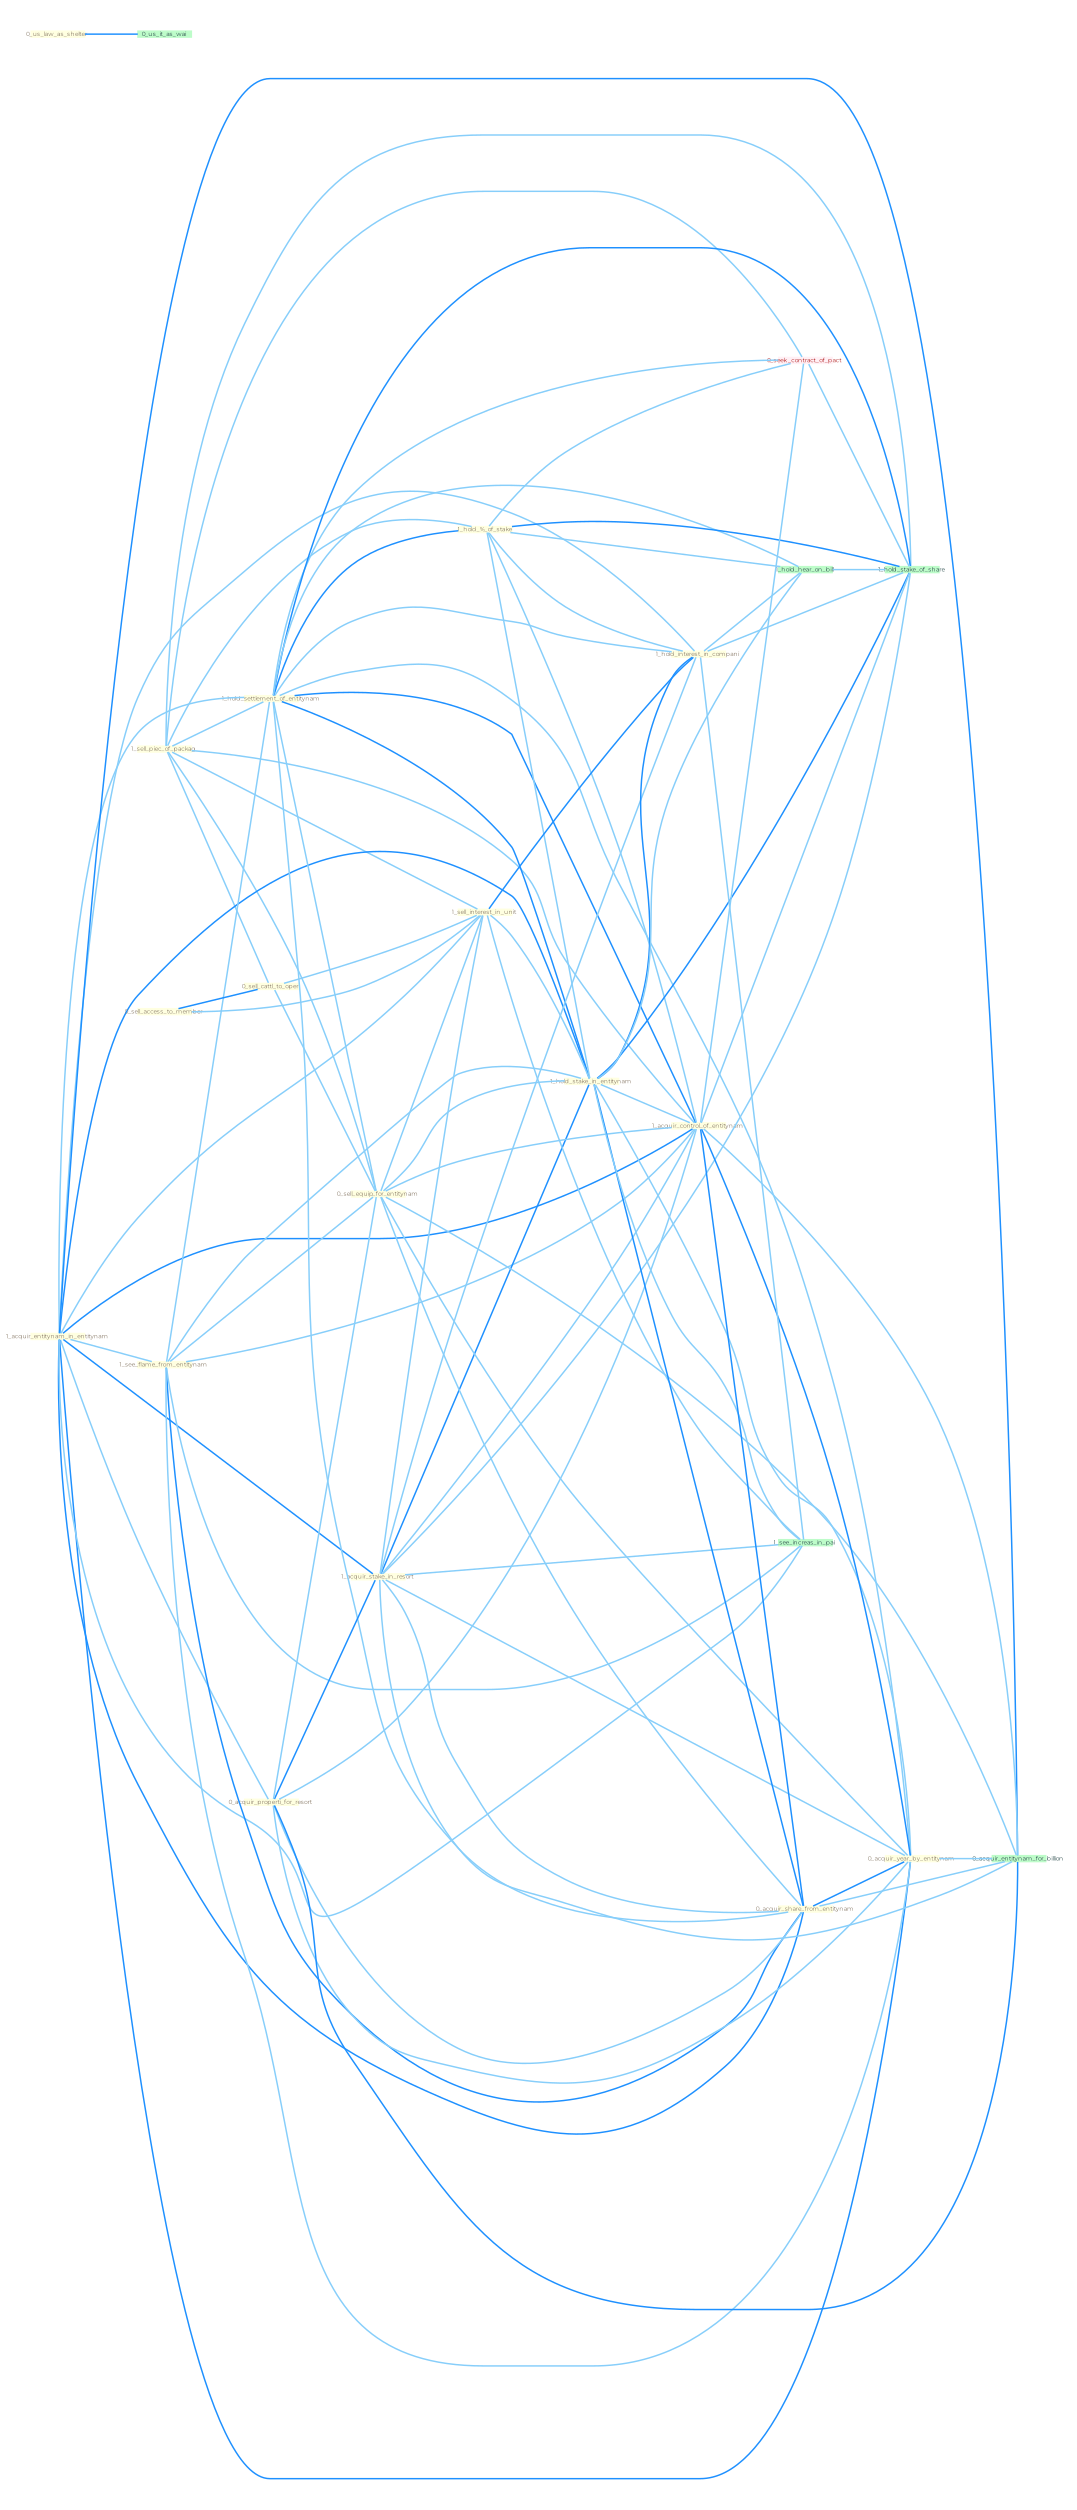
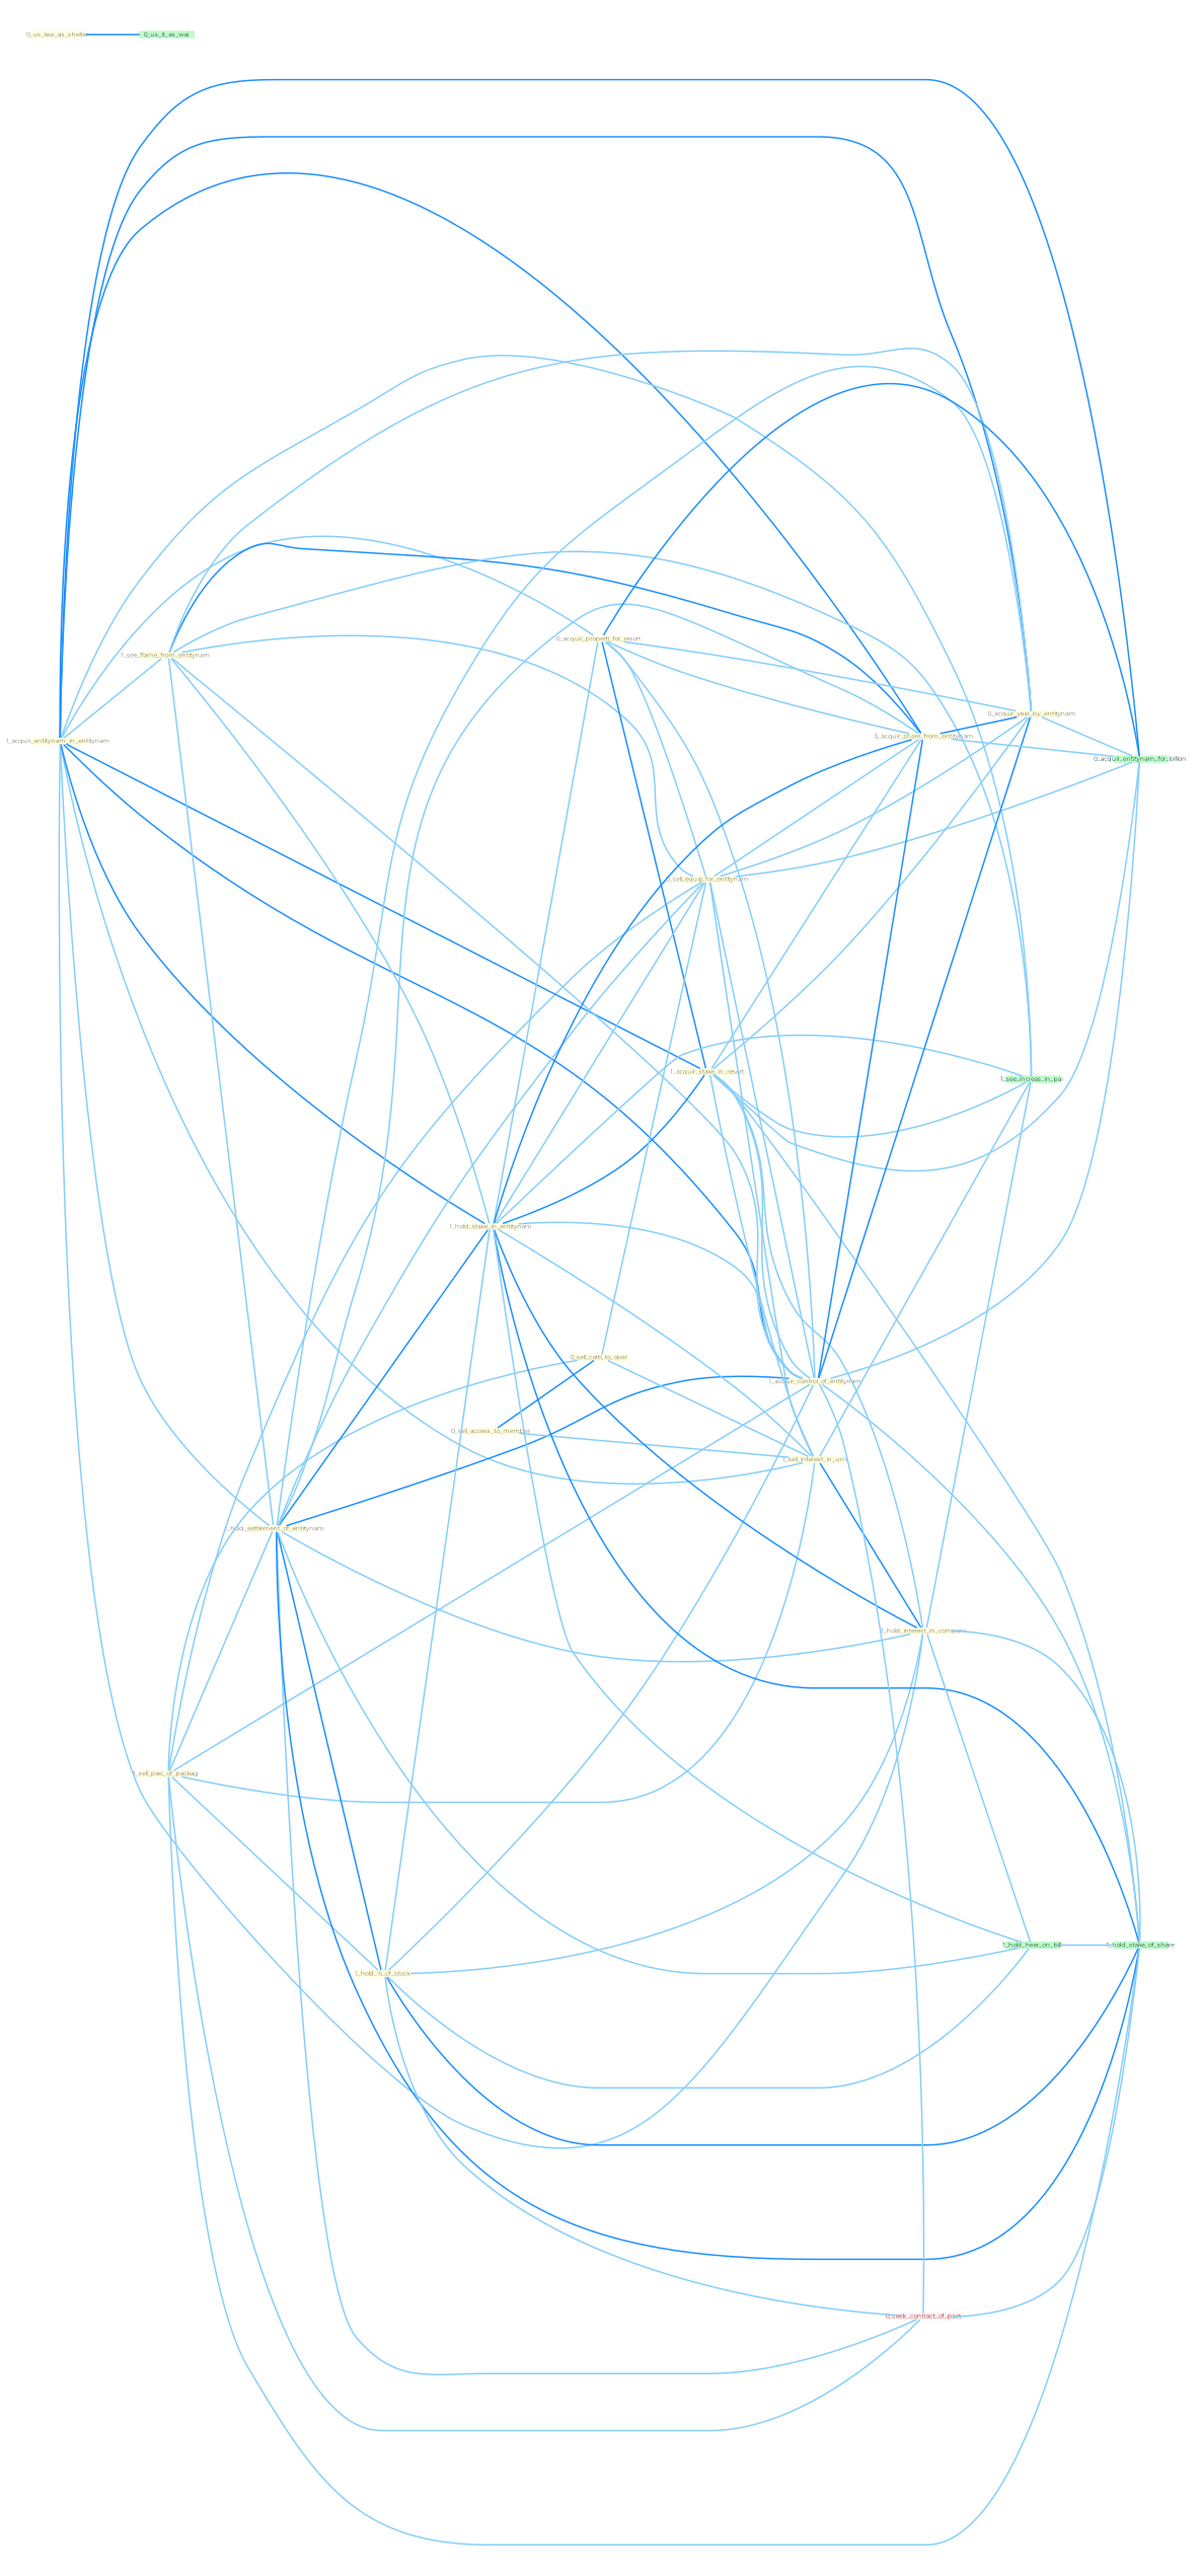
  graph {
    fontname=Montserrat
    rankdir=LR
    node [color="#ffffe0" fixedsize=true fontcolor="#8b7d6b" fontname=Montserrat fontsize=4 shape=polygon style=filled]
    edge [color="#87cefa" fontname=Montserrat w=1]
    "1_sell_piec_of_packag " [height=.06 width=.5]
    "1_acquir_entitynam_in_entitynam " [height=.06 width=.5]
    "1_see_flame_from_entitynam " [height=.06 width=.5]
    "1_hold_settlement_of_entitynam " [height=.06 width=.5]
    "0_acquir_properti_for_resort " [height=.06 width=.5]
    "1_acquir_stake_in_resort " [height=.06 width=.5]
    "0_sell_access_to_member " [height=.06 width=.5]
-   "1_hold_%_of_stock " [height=.06 width=.5 label="1_hold_%_of_stake"]
+   "1_hold_%_of_stock " [height=.06 width=.5]
    "0_sell_cattl_to_oper " [height=.06 width=.5]
    "0_sell_equip_for_entitynam " [height=.06 width=.5]
    "1_sell_interest_in_unit " [height=.06 width=.5]
    "1_hold_stake_in_entitynam " [height=.06 width=.5]
    "0_us_law_as_shelter " [height=.06 width=.5]
    "1_acquir_control_of_entitynam " [height=.06 width=.5]
    "0_acquir_share_from_entitynam " [height=.06 width=.5]
    "0_acquir_year_by_entitynam " [height=.06 width=.5]
    "1_hold_interest_in_compani " [height=.06 width=.5]
    "0_seek_contract_of_pact " [color="#fff0f5" fontcolor="#b22222" height=.06 width=.5]
    "1_hold_stake_of_share " [color="#BDFCC9" fontcolor="#2f4f4f" height=.06 width=.5]
    "0_acquir_entitynam_for_billion " [color="#BDFCC9" fontcolor="#2f4f4f" height=.06 width=.5]
    "1_see_increas_in_pai " [color="#BDFCC9" fontcolor="#2f4f4f" height=.06 width=.5]
    "1_hold_hear_on_bill " [color="#BDFCC9" fontcolor="#2f4f4f" height=.06 width=.5]
    "0_us_it_as_wai " [color="#BDFCC9" fontcolor="#2f4f4f" height=.06 width=.5]
    subgraph sub_1 {
      "1_sell_piec_of_packag "
      "1_acquir_entitynam_in_entitynam "
      "1_see_flame_from_entitynam "
      "1_hold_settlement_of_entitynam "
      "0_acquir_properti_for_resort "
      "1_acquir_stake_in_resort "
      "0_sell_access_to_member "
      "1_hold_%_of_stock "
      "0_sell_cattl_to_oper "
      "0_sell_equip_for_entitynam "
      "1_sell_interest_in_unit "
      "1_hold_stake_in_entitynam "
      "0_us_law_as_shelter "
      "1_acquir_control_of_entitynam "
      "0_acquir_share_from_entitynam "
      "0_acquir_year_by_entitynam "
      "1_hold_interest_in_compani "
    }
    subgraph sub_2 {
      "0_seek_contract_of_pact "
    }
    "1_sell_piec_of_packag " -- "1_hold_settlement_of_entitynam "
    "1_sell_piec_of_packag " -- "1_hold_%_of_stock "
    "1_sell_piec_of_packag " -- "0_sell_cattl_to_oper "
    "1_sell_piec_of_packag " -- "0_sell_equip_for_entitynam "
    "1_sell_piec_of_packag " -- "1_sell_interest_in_unit "
    "1_sell_piec_of_packag " -- "1_acquir_control_of_entitynam "
    "1_sell_piec_of_packag " -- "0_seek_contract_of_pact "
    "1_sell_piec_of_packag " -- "1_hold_stake_of_share "
    "1_acquir_entitynam_in_entitynam " -- "1_see_flame_from_entitynam "
    "1_acquir_entitynam_in_entitynam " -- "1_hold_settlement_of_entitynam "
    "1_acquir_entitynam_in_entitynam " -- "0_acquir_properti_for_resort "
    "1_acquir_entitynam_in_entitynam " -- "1_acquir_stake_in_resort " [color="#1e90ff" w=2]
    "1_acquir_entitynam_in_entitynam " -- "1_sell_interest_in_unit "
    "1_acquir_entitynam_in_entitynam " -- "1_hold_stake_in_entitynam " [color="#1e90ff" w=2]
    "1_acquir_entitynam_in_entitynam " -- "1_acquir_control_of_entitynam " [color="#1e90ff" w=2]
    "1_acquir_entitynam_in_entitynam " -- "0_acquir_share_from_entitynam " [color="#1e90ff" w=2]
    "1_acquir_entitynam_in_entitynam " -- "0_acquir_year_by_entitynam " [color="#1e90ff" w=2]
    "1_acquir_entitynam_in_entitynam " -- "1_hold_interest_in_compani "
    "1_acquir_entitynam_in_entitynam " -- "0_acquir_entitynam_for_billion " [color="#1e90ff" w=2]
    "1_acquir_entitynam_in_entitynam " -- "1_see_increas_in_pai "
    "1_see_flame_from_entitynam " -- "1_hold_settlement_of_entitynam "
    "1_see_flame_from_entitynam " -- "0_sell_equip_for_entitynam "
    "1_see_flame_from_entitynam " -- "1_hold_stake_in_entitynam "
    "1_see_flame_from_entitynam " -- "1_acquir_control_of_entitynam "
    "1_see_flame_from_entitynam " -- "0_acquir_share_from_entitynam " [color="#1e90ff" w=2]
    "1_see_flame_from_entitynam " -- "0_acquir_year_by_entitynam "
    "1_see_flame_from_entitynam " -- "1_see_increas_in_pai "
    "1_hold_settlement_of_entitynam " -- "1_hold_%_of_stock " [color="#1e90ff" w=2]
    "1_hold_settlement_of_entitynam " -- "0_sell_equip_for_entitynam "
    "1_hold_settlement_of_entitynam " -- "1_hold_stake_in_entitynam " [color="#1e90ff" w=2]
    "1_hold_settlement_of_entitynam " -- "1_acquir_control_of_entitynam " [color="#1e90ff" w=2]
    "1_hold_settlement_of_entitynam " -- "0_acquir_share_from_entitynam "
    "1_hold_settlement_of_entitynam " -- "0_acquir_year_by_entitynam "
    "1_hold_settlement_of_entitynam " -- "1_hold_interest_in_compani "
    "1_hold_settlement_of_entitynam " -- "0_seek_contract_of_pact "
    "1_hold_settlement_of_entitynam " -- "1_hold_stake_of_share " [color="#1e90ff" w=2]
    "1_hold_settlement_of_entitynam " -- "1_hold_hear_on_bill "
    "0_acquir_properti_for_resort " -- "1_acquir_stake_in_resort " [color="#1e90ff" w=2]
    "0_acquir_properti_for_resort " -- "0_sell_equip_for_entitynam "
    "0_acquir_properti_for_resort " -- "1_acquir_control_of_entitynam "
    "0_acquir_properti_for_resort " -- "0_acquir_share_from_entitynam "
    "0_acquir_properti_for_resort " -- "0_acquir_year_by_entitynam "
    "0_acquir_properti_for_resort " -- "0_acquir_entitynam_for_billion " [color="#1e90ff" w=2]
    "1_acquir_stake_in_resort " -- "1_sell_interest_in_unit "
    "1_acquir_stake_in_resort " -- "1_hold_stake_in_entitynam " [color="#1e90ff" w=2]
    "1_acquir_stake_in_resort " -- "1_acquir_control_of_entitynam "
    "1_acquir_stake_in_resort " -- "0_acquir_share_from_entitynam "
    "1_acquir_stake_in_resort " -- "0_acquir_year_by_entitynam "
    "1_acquir_stake_in_resort " -- "1_hold_interest_in_compani "
    "1_acquir_stake_in_resort " -- "1_hold_stake_of_share "
    "1_acquir_stake_in_resort " -- "0_acquir_entitynam_for_billion "
    "1_acquir_stake_in_resort " -- "1_see_increas_in_pai "
    "0_sell_access_to_member " -- "0_sell_cattl_to_oper " [color="#1e90ff" w=2]
    "0_sell_access_to_member " -- "1_sell_interest_in_unit "
    "1_hold_%_of_stock " -- "1_hold_stake_in_entitynam "
    "1_hold_%_of_stock " -- "1_acquir_control_of_entitynam "
    "1_hold_%_of_stock " -- "1_hold_interest_in_compani "
    "1_hold_%_of_stock " -- "0_seek_contract_of_pact "
    "1_hold_%_of_stock " -- "1_hold_stake_of_share " [color="#1e90ff" w=2]
    "1_hold_%_of_stock " -- "1_hold_hear_on_bill "
    "0_sell_cattl_to_oper " -- "0_sell_equip_for_entitynam "
    "0_sell_cattl_to_oper " -- "1_sell_interest_in_unit "
    "0_sell_equip_for_entitynam " -- "1_sell_interest_in_unit "
    "0_sell_equip_for_entitynam " -- "1_hold_stake_in_entitynam "
    "0_sell_equip_for_entitynam " -- "1_acquir_control_of_entitynam "
    "0_sell_equip_for_entitynam " -- "0_acquir_share_from_entitynam "
    "0_sell_equip_for_entitynam " -- "0_acquir_year_by_entitynam "
    "0_sell_equip_for_entitynam " -- "0_acquir_entitynam_for_billion "
    "1_sell_interest_in_unit " -- "1_hold_stake_in_entitynam "
    "1_sell_interest_in_unit " -- "1_hold_interest_in_compani " [color="#1e90ff" w=2]
    "1_sell_interest_in_unit " -- "1_see_increas_in_pai "
    "1_hold_stake_in_entitynam " -- "1_acquir_control_of_entitynam "
    "1_hold_stake_in_entitynam " -- "0_acquir_share_from_entitynam " [color="#1e90ff"]
-   "1_hold_stake_in_entitynam " -- "0_acquir_year_by_entitynam "
+   "1_hold_stake_in_entitynam " -- "0_acquir_properti_for_resort "
    "1_hold_stake_in_entitynam " -- "1_hold_interest_in_compani " [color="#1e90ff" w=2]
    "1_hold_stake_in_entitynam " -- "1_hold_stake_of_share " [color="#1e90ff" w=2]
    "1_hold_stake_in_entitynam " -- "1_see_increas_in_pai "
    "1_hold_stake_in_entitynam " -- "1_hold_hear_on_bill "
    "0_us_law_as_shelter " -- "0_us_it_as_wai " [color="#1e90ff" w=2]
    "1_acquir_control_of_entitynam " -- "0_acquir_share_from_entitynam " [color="#1e90ff" w=2]
    "1_acquir_control_of_entitynam " -- "0_acquir_year_by_entitynam " [color="#1e90ff" w=2]
    "1_acquir_control_of_entitynam " -- "0_seek_contract_of_pact "
    "1_acquir_control_of_entitynam " -- "1_hold_stake_of_share "
    "1_acquir_control_of_entitynam " -- "0_acquir_entitynam_for_billion "
    "0_acquir_share_from_entitynam " -- "0_acquir_year_by_entitynam " [color="#1e90ff" w=2]
    "0_acquir_share_from_entitynam " -- "0_acquir_entitynam_for_billion "
    "0_acquir_year_by_entitynam " -- "0_acquir_entitynam_for_billion "
    "1_hold_interest_in_compani " -- "1_hold_stake_of_share "
    "1_hold_interest_in_compani " -- "1_see_increas_in_pai "
    "1_hold_interest_in_compani " -- "1_hold_hear_on_bill "
    "0_seek_contract_of_pact " -- "1_hold_stake_of_share "
    "1_hold_hear_on_bill " -- "1_hold_stake_of_share "
  }
